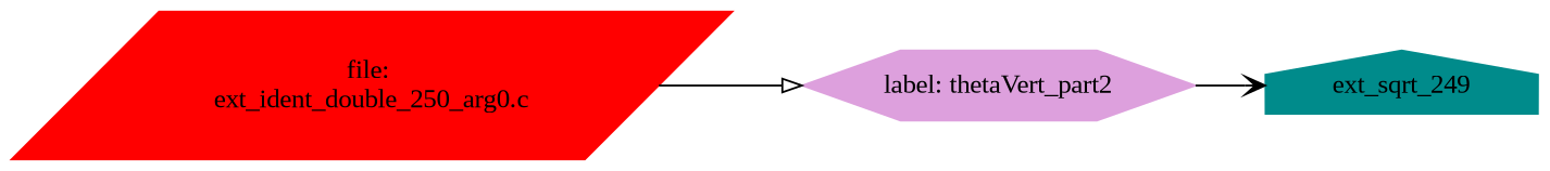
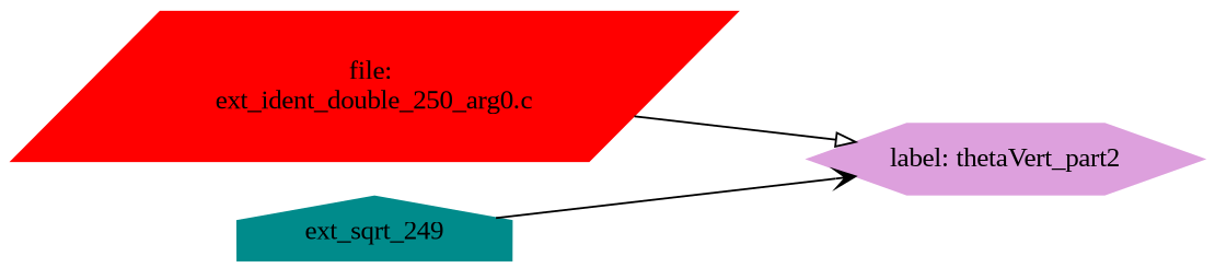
  digraph {
    rankdir=LR
    fontname="Liberation Serif"
    node [style=filled fontname="Liberation Serif"]
    edge [fontname="Liberation Serif"]
    n1 [color=red label="file: \next_ident_double_250_arg0.c" shape=parallelogram]
    n2 [color=plum label="label: thetaVert_part2" shape=hexagon]
    n3 [color=cyan4 label=ext_sqrt_249 shape=house]
    n1 -> n2 [arrowhead=onormal]
-   n2 -> n3 [arrowhead=vee]
+   n3 -> n2 [arrowhead=vee]
  }
